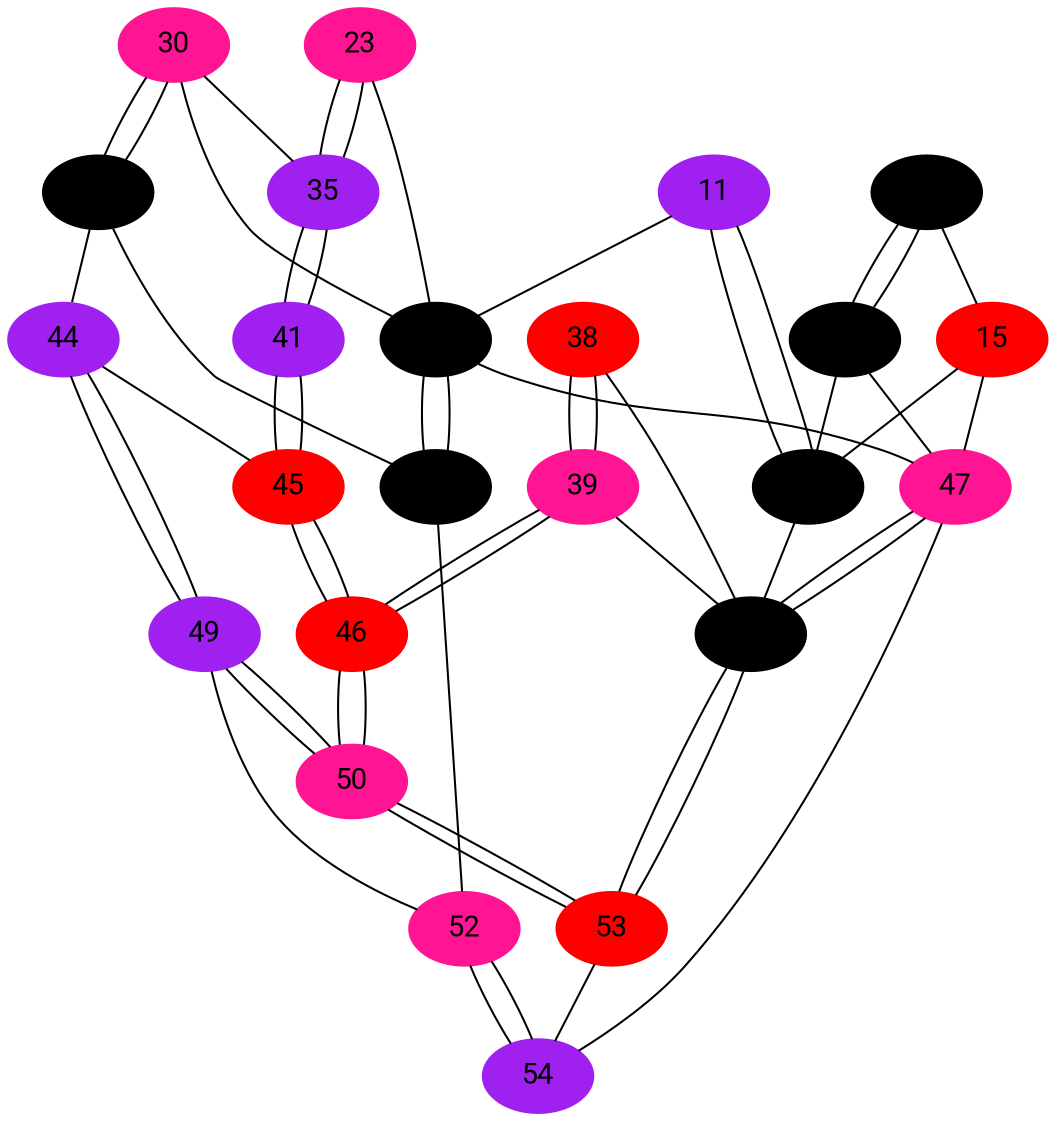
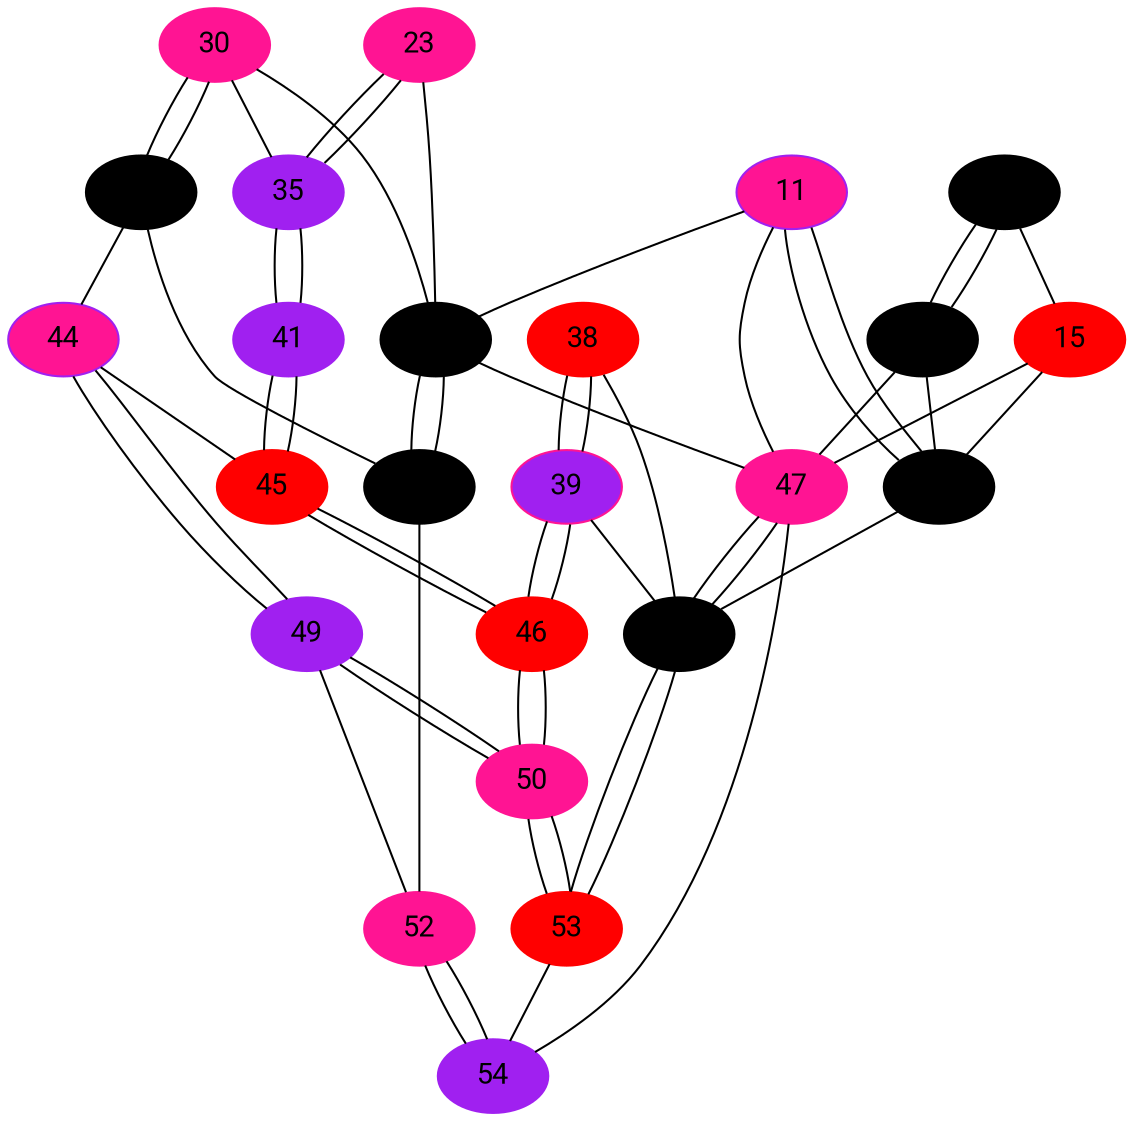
  graph {
    fontname=Roboto
    node [color=black fontname=Roboto style=filled]
    edge [fontname=Roboto]
-   11 [color=purple super="+6+2+9"]
+   11 [color=purple super="+6+2+9" fillcolor=deeppink]
    19 [super="+17+7"]
    43 [super="+32"]
    47 [color=deeppink super="+35+42"]
    23 [color=deeppink super="+22+21"]
    n6 [color=purple label=35]
    48 [super="+37+36+29"]
    51 [super="+33"]
    54 [color=purple]
    14
    15 [color=red super="+5+8"]
    18
    53 [color=red]
    41 [color=purple]
    38 [color=red super="+28+27"]
-   39 [color=deeppink]
+   39 [color=deeppink fillcolor=purple]
    30 [color=deeppink]
    34
-   44 [color=purple]
+   44 [color=purple fillcolor=deeppink]
    45 [color=red]
    49 [color=purple]
    52 [color=deeppink]
    46 [color=red]
    50 [color=deeppink]
    11 -- 19 [weight=2]
    11 -- 19
    11 -- 43
+   11 -- 47
    19 -- 48 [weight=2]
    43 -- 47 [weight=2]
    43 -- 51 [weight=2]
    43 -- 51
    47 -- 48
    47 -- 48
    47 -- 54
    23 -- 43 [weight=2]
    23 -- n6
    23 -- n6
    n6 -- 41
    n6 -- 41
    48 -- 53
    48 -- 53
    51 -- 52
    14 -- 15 [weight=2]
    14 -- 18
    14 -- 18
    15 -- 19
    15 -- 47 [weight=3]
    18 -- 19
    18 -- 47
    53 -- 54
    41 -- 45
    41 -- 45
    38 -- 48
    38 -- 39
    38 -- 39
    39 -- 48
    39 -- 46
    39 -- 46
    30 -- 43
    30 -- n6
    30 -- 34
    30 -- 34
    34 -- 51
    34 -- 44
    44 -- 45
    44 -- 49
    44 -- 49
    45 -- 46
    45 -- 46
    49 -- 52
    49 -- 50
    49 -- 50
    52 -- 54
    52 -- 54
    46 -- 50
    46 -- 50
    50 -- 53
    50 -- 53
  }
